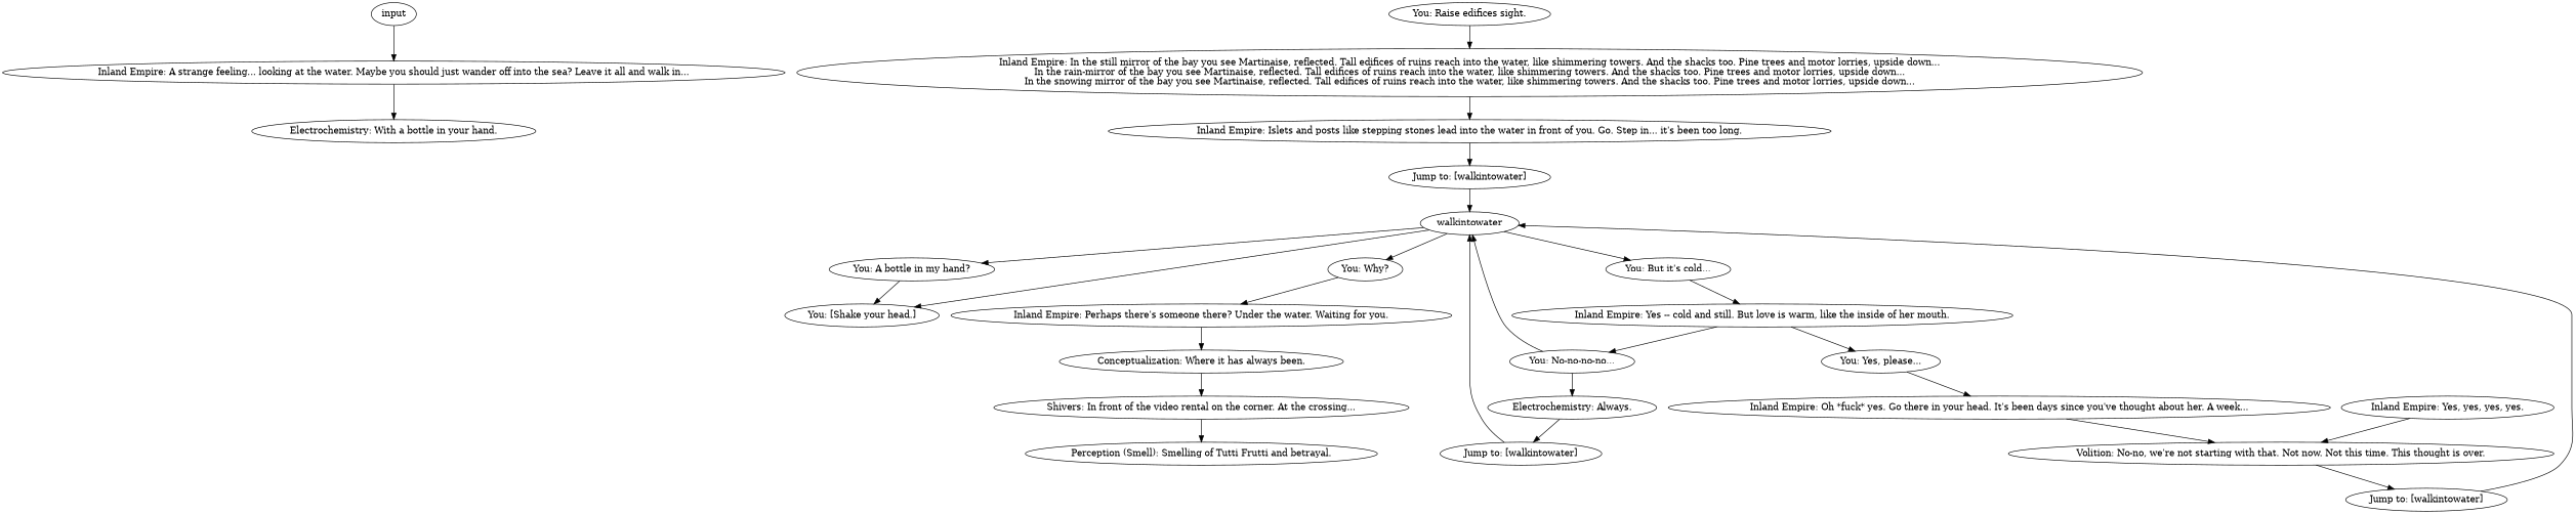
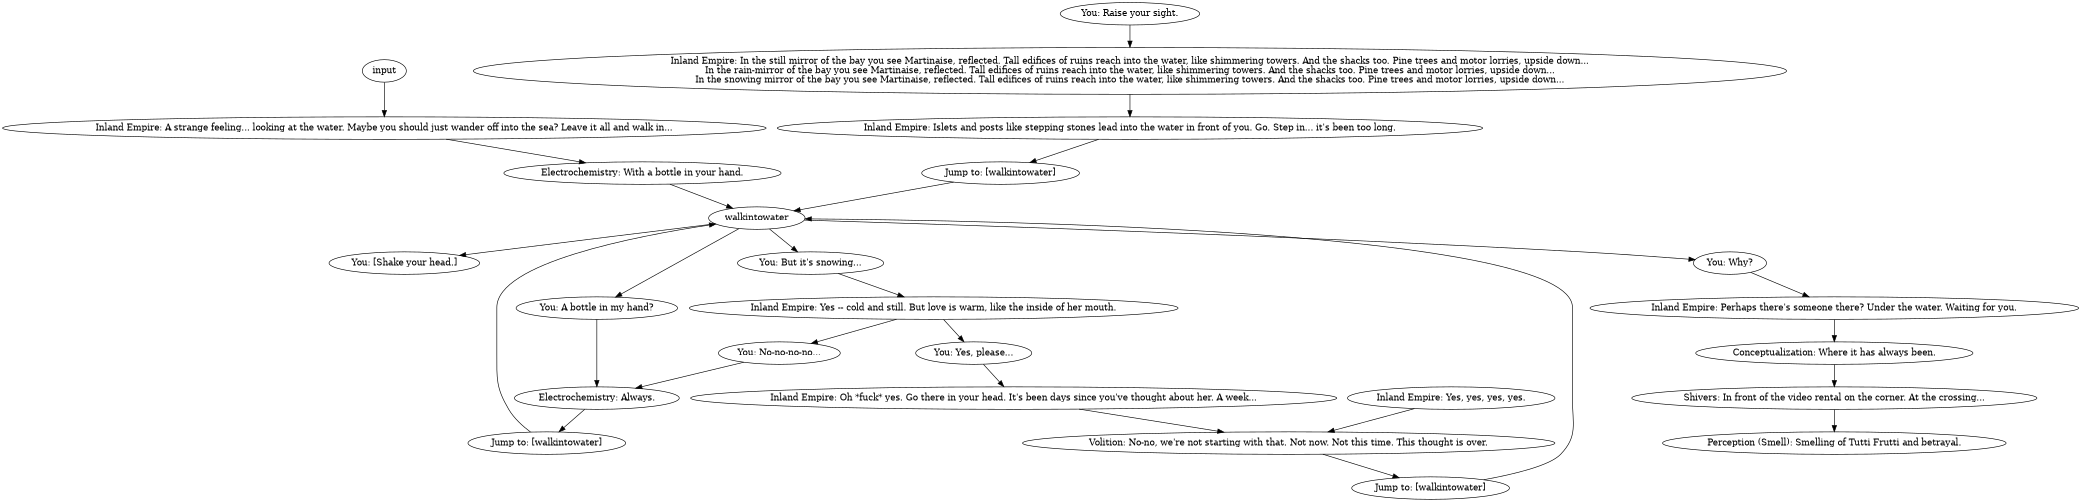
  digraph {
    n1 [label=input]
    n2 [label="Inland Empire: A strange feeling... looking at the water. Maybe you should just wander off into the sea? Leave it all and walk in..."]
    n3 [label="Electrochemistry: With a bottle in your hand."]
    n4 [label=walkintowater]
    n5 [label="You: [Shake your head.]"]
    n6 [label="Jump to: [walkintowater]"]
    n7 [label="You: A bottle in my hand?"]
    n8 [label="You: Why?"]
-   n9 [label="You: But it's cold..."]
+   n9 [label="You: But it's snowing..."]
    n10 [label="Electrochemistry: Always."]
    n11 [label="Jump to: [walkintowater]"]
    n12 [label="Inland Empire: Islets and posts like stepping stones lead into the water in front of you. Go. Step in... it's been too long."]
    n13 [label="Jump to: [walkintowater]"]
    n14 [label="Inland Empire: Perhaps there's someone there? Under the water. Waiting for you."]
    n15 [label="Inland Empire: Yes -- cold and still. But love is warm, like the inside of her mouth."]
-   n16 [label="You: Raise edifices sight."]
+   n16 [label="You: Raise your sight."]
    n17 [label="Inland Empire: In the still mirror of the bay you see Martinaise, reflected. Tall edifices of ruins reach into the water, like shimmering towers. And the shacks too. Pine trees and motor lorries, upside down...\nIn the rain-mirror of the bay you see Martinaise, reflected. Tall edifices of ruins reach into the water, like shimmering towers. And the shacks too. Pine trees and motor lorries, upside down...\nIn the snowing mirror of the bay you see Martinaise, reflected. Tall edifices of ruins reach into the water, like shimmering towers. And the shacks too. Pine trees and motor lorries, upside down..."]
    n18 [label="Conceptualization: Where it has always been."]
    n19 [label="Perception (Smell): Smelling of Tutti Frutti and betrayal."]
    n20 [label="Shivers: In front of the video rental on the corner. At the crossing..."]
    n21 [label="You: No-no-no-no..."]
    n22 [label="You: Yes, please..."]
    n23 [label="Inland Empire: Oh *fuck* yes. Go there in your head. It's been days since you've thought about her. A week..."]
    n24 [label="Inland Empire: Yes, yes, yes, yes."]
    n25 [label="Volition: No-no, we're not starting with that. Not now. Not this time. This thought is over."]
    n1 -> n2
    n2 -> n3
-   n21 -> n4
+   n3 -> n4
    n4 -> n5
    n4 -> n7
    n4 -> n8
    n4 -> n9
    n6 -> n4
-   n7 -> n5
+   n7 -> n10
    n8 -> n14
    n9 -> n15
    n10 -> n11
    n11 -> n4
    n12 -> n13
    n13 -> n4
    n14 -> n18
    n15 -> n21
    n15 -> n22
    n16 -> n17
    n17 -> n12
    n18 -> n20
    n20 -> n19
    n21 -> n10
    n22 -> n23
    n23 -> n25
    n24 -> n25
    n25 -> n6
  }
